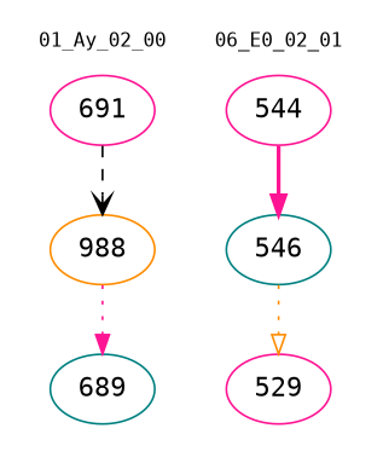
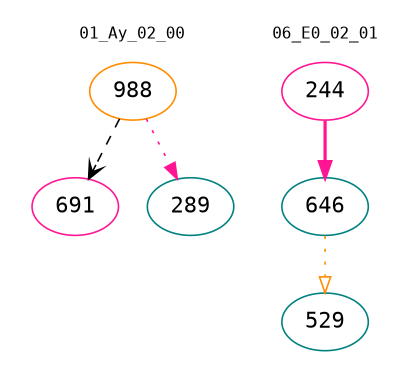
  digraph {
    fontname="DejaVu Sans Mono"
    node [color=teal fontname="DejaVu Sans Mono"]
    edge [arrowhead=normal color=deeppink fontname="DejaVu Sans Mono" style=dotted]
    n1 [color=deeppink label=691]
    n2 [color=darkorange label=988]
-   n3 [label=689]
-   n4 [color=deeppink label=544]
-   n5 [label=546]
-   n6 [color=deeppink label=529]
+   n3 [label=289]
+   n4 [color=deeppink label=244]
+   n5 [label=646]
+   n6 [label=529]
    subgraph cluster_1 {
      color=white
      fontsize=10
      label="01_Ay_02_00"
      n1
      n2
      n3
    }
    subgraph cluster_2 {
      color=white
      fontsize=10
      label="06_E0_02_01"
      n4
      n5
      n6
    }
-   n1 -> n2 [arrowhead=vee color=black style=dashed]
+   n2 -> n1 [arrowhead=vee color=black style=dashed]
    n2 -> n3
    n4 -> n5 [style=bold]
    n5 -> n6 [arrowhead=onormal color=darkorange]
  }
